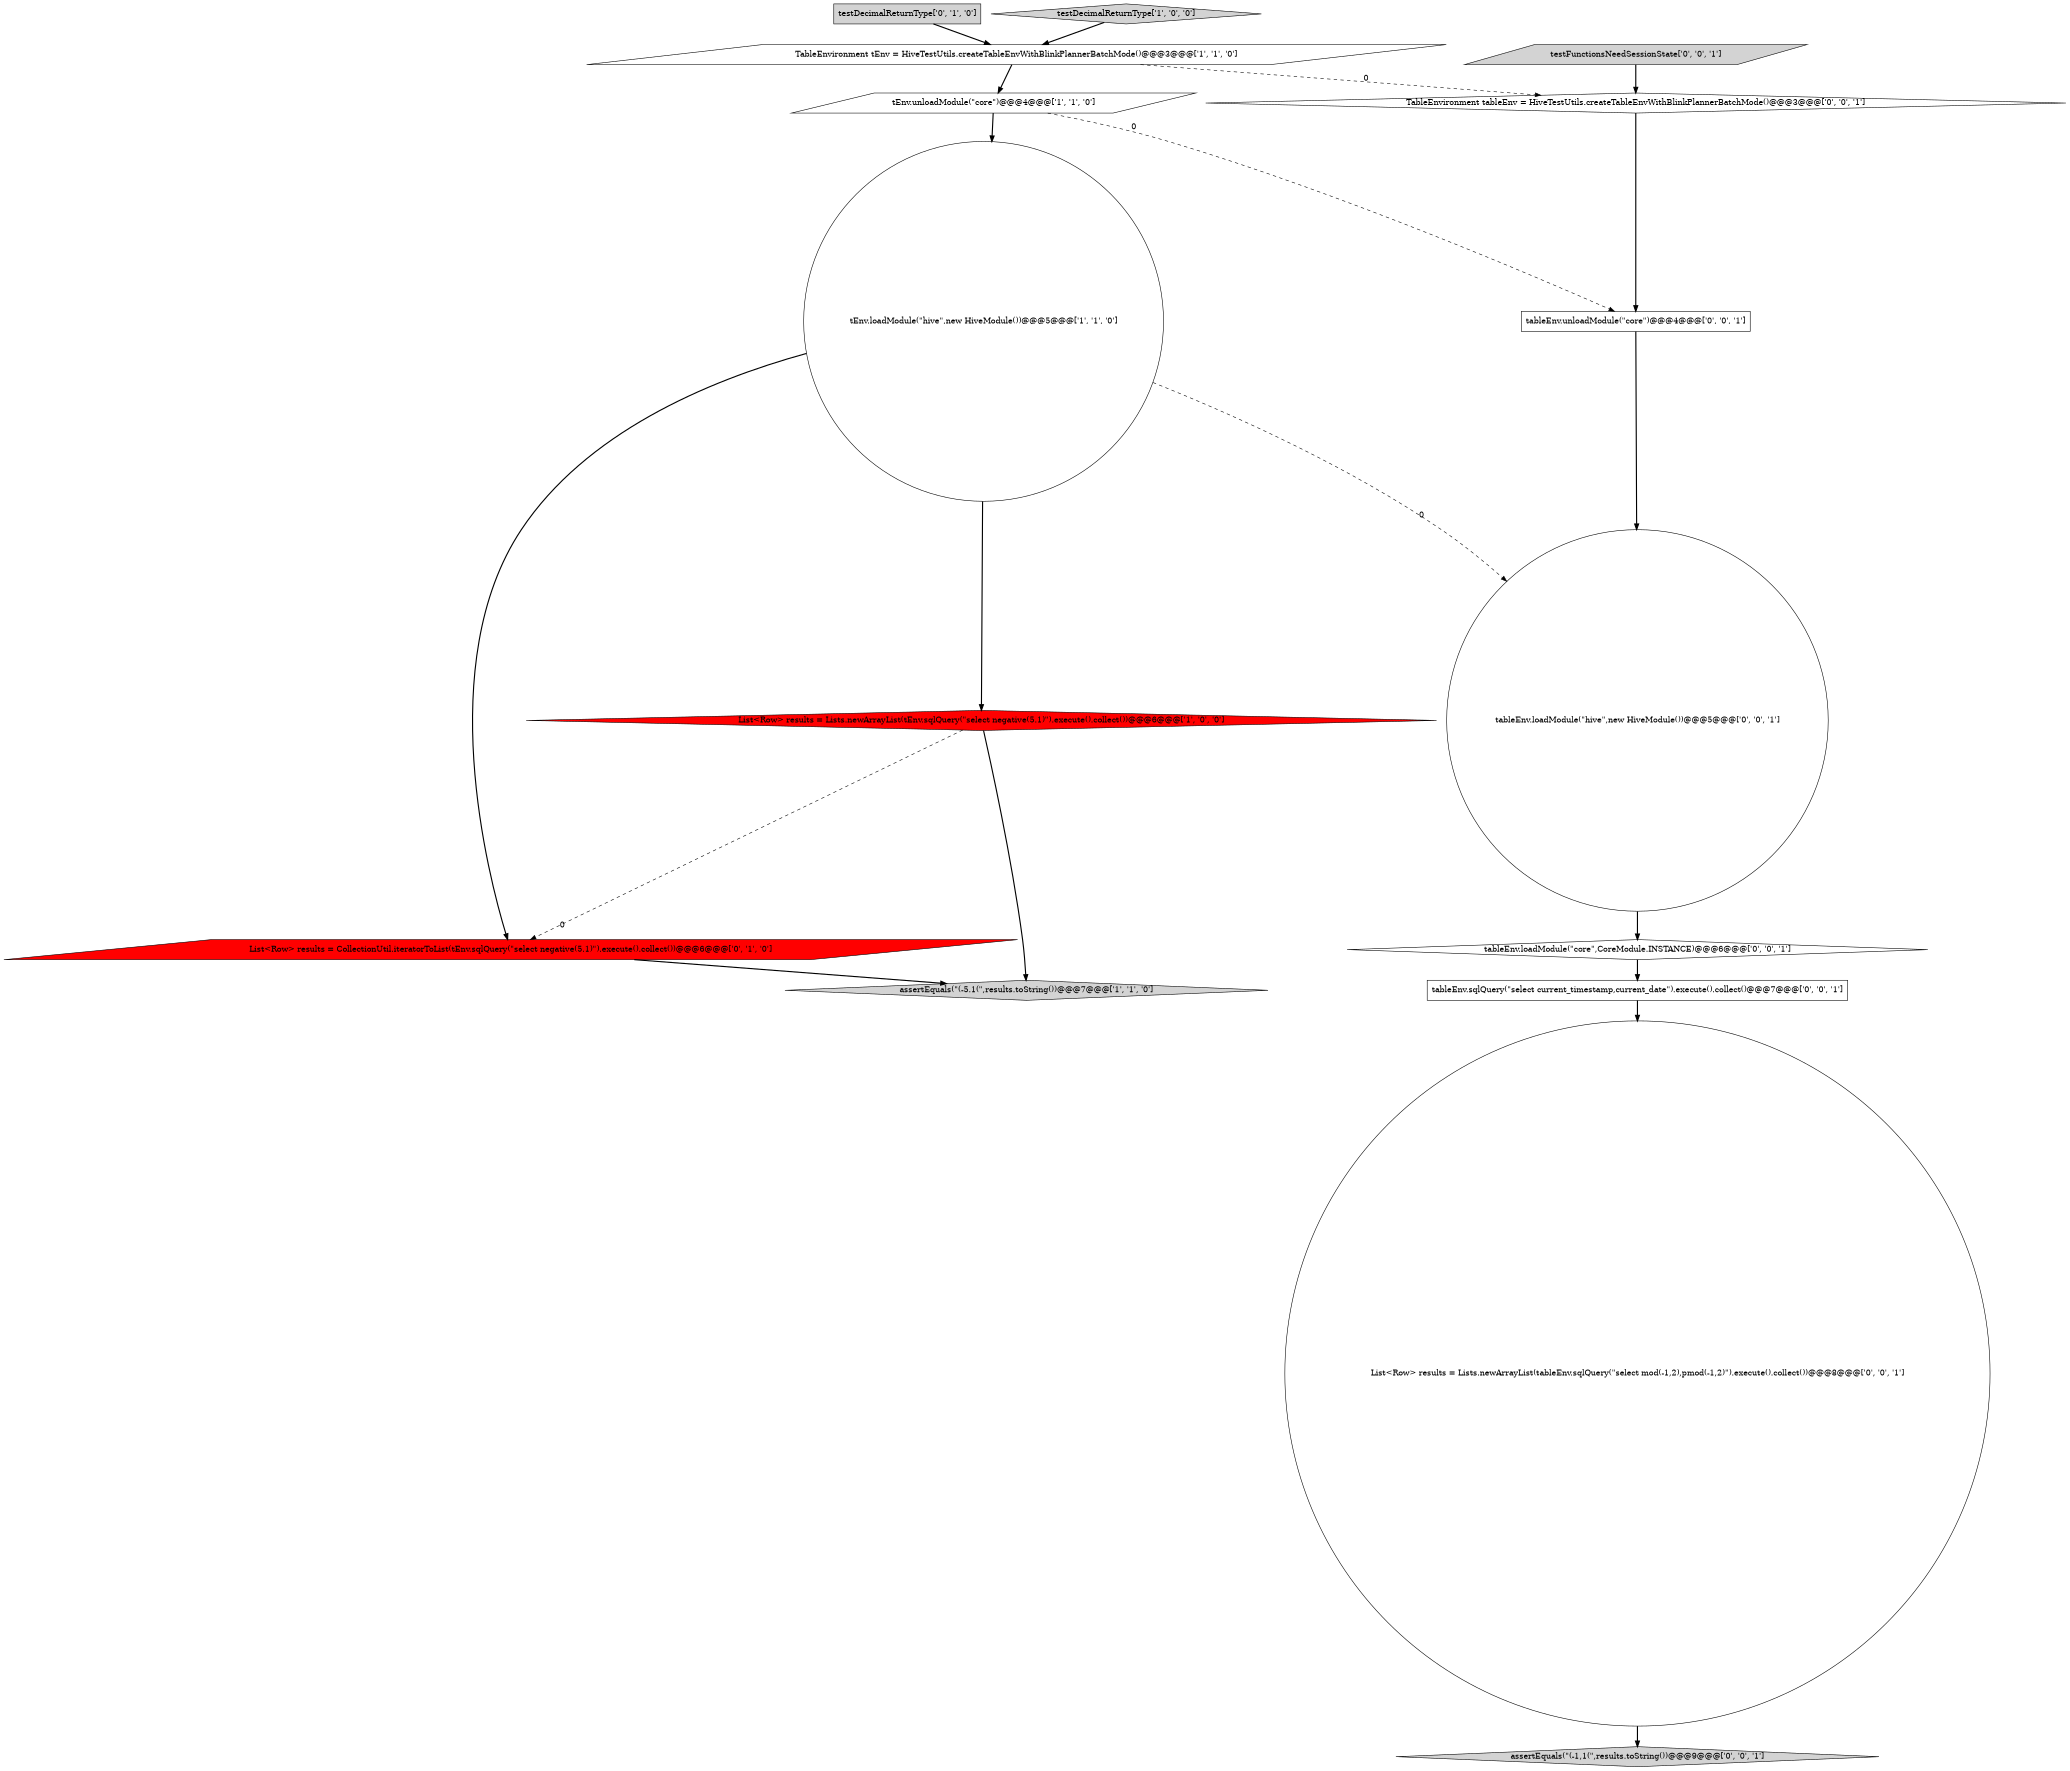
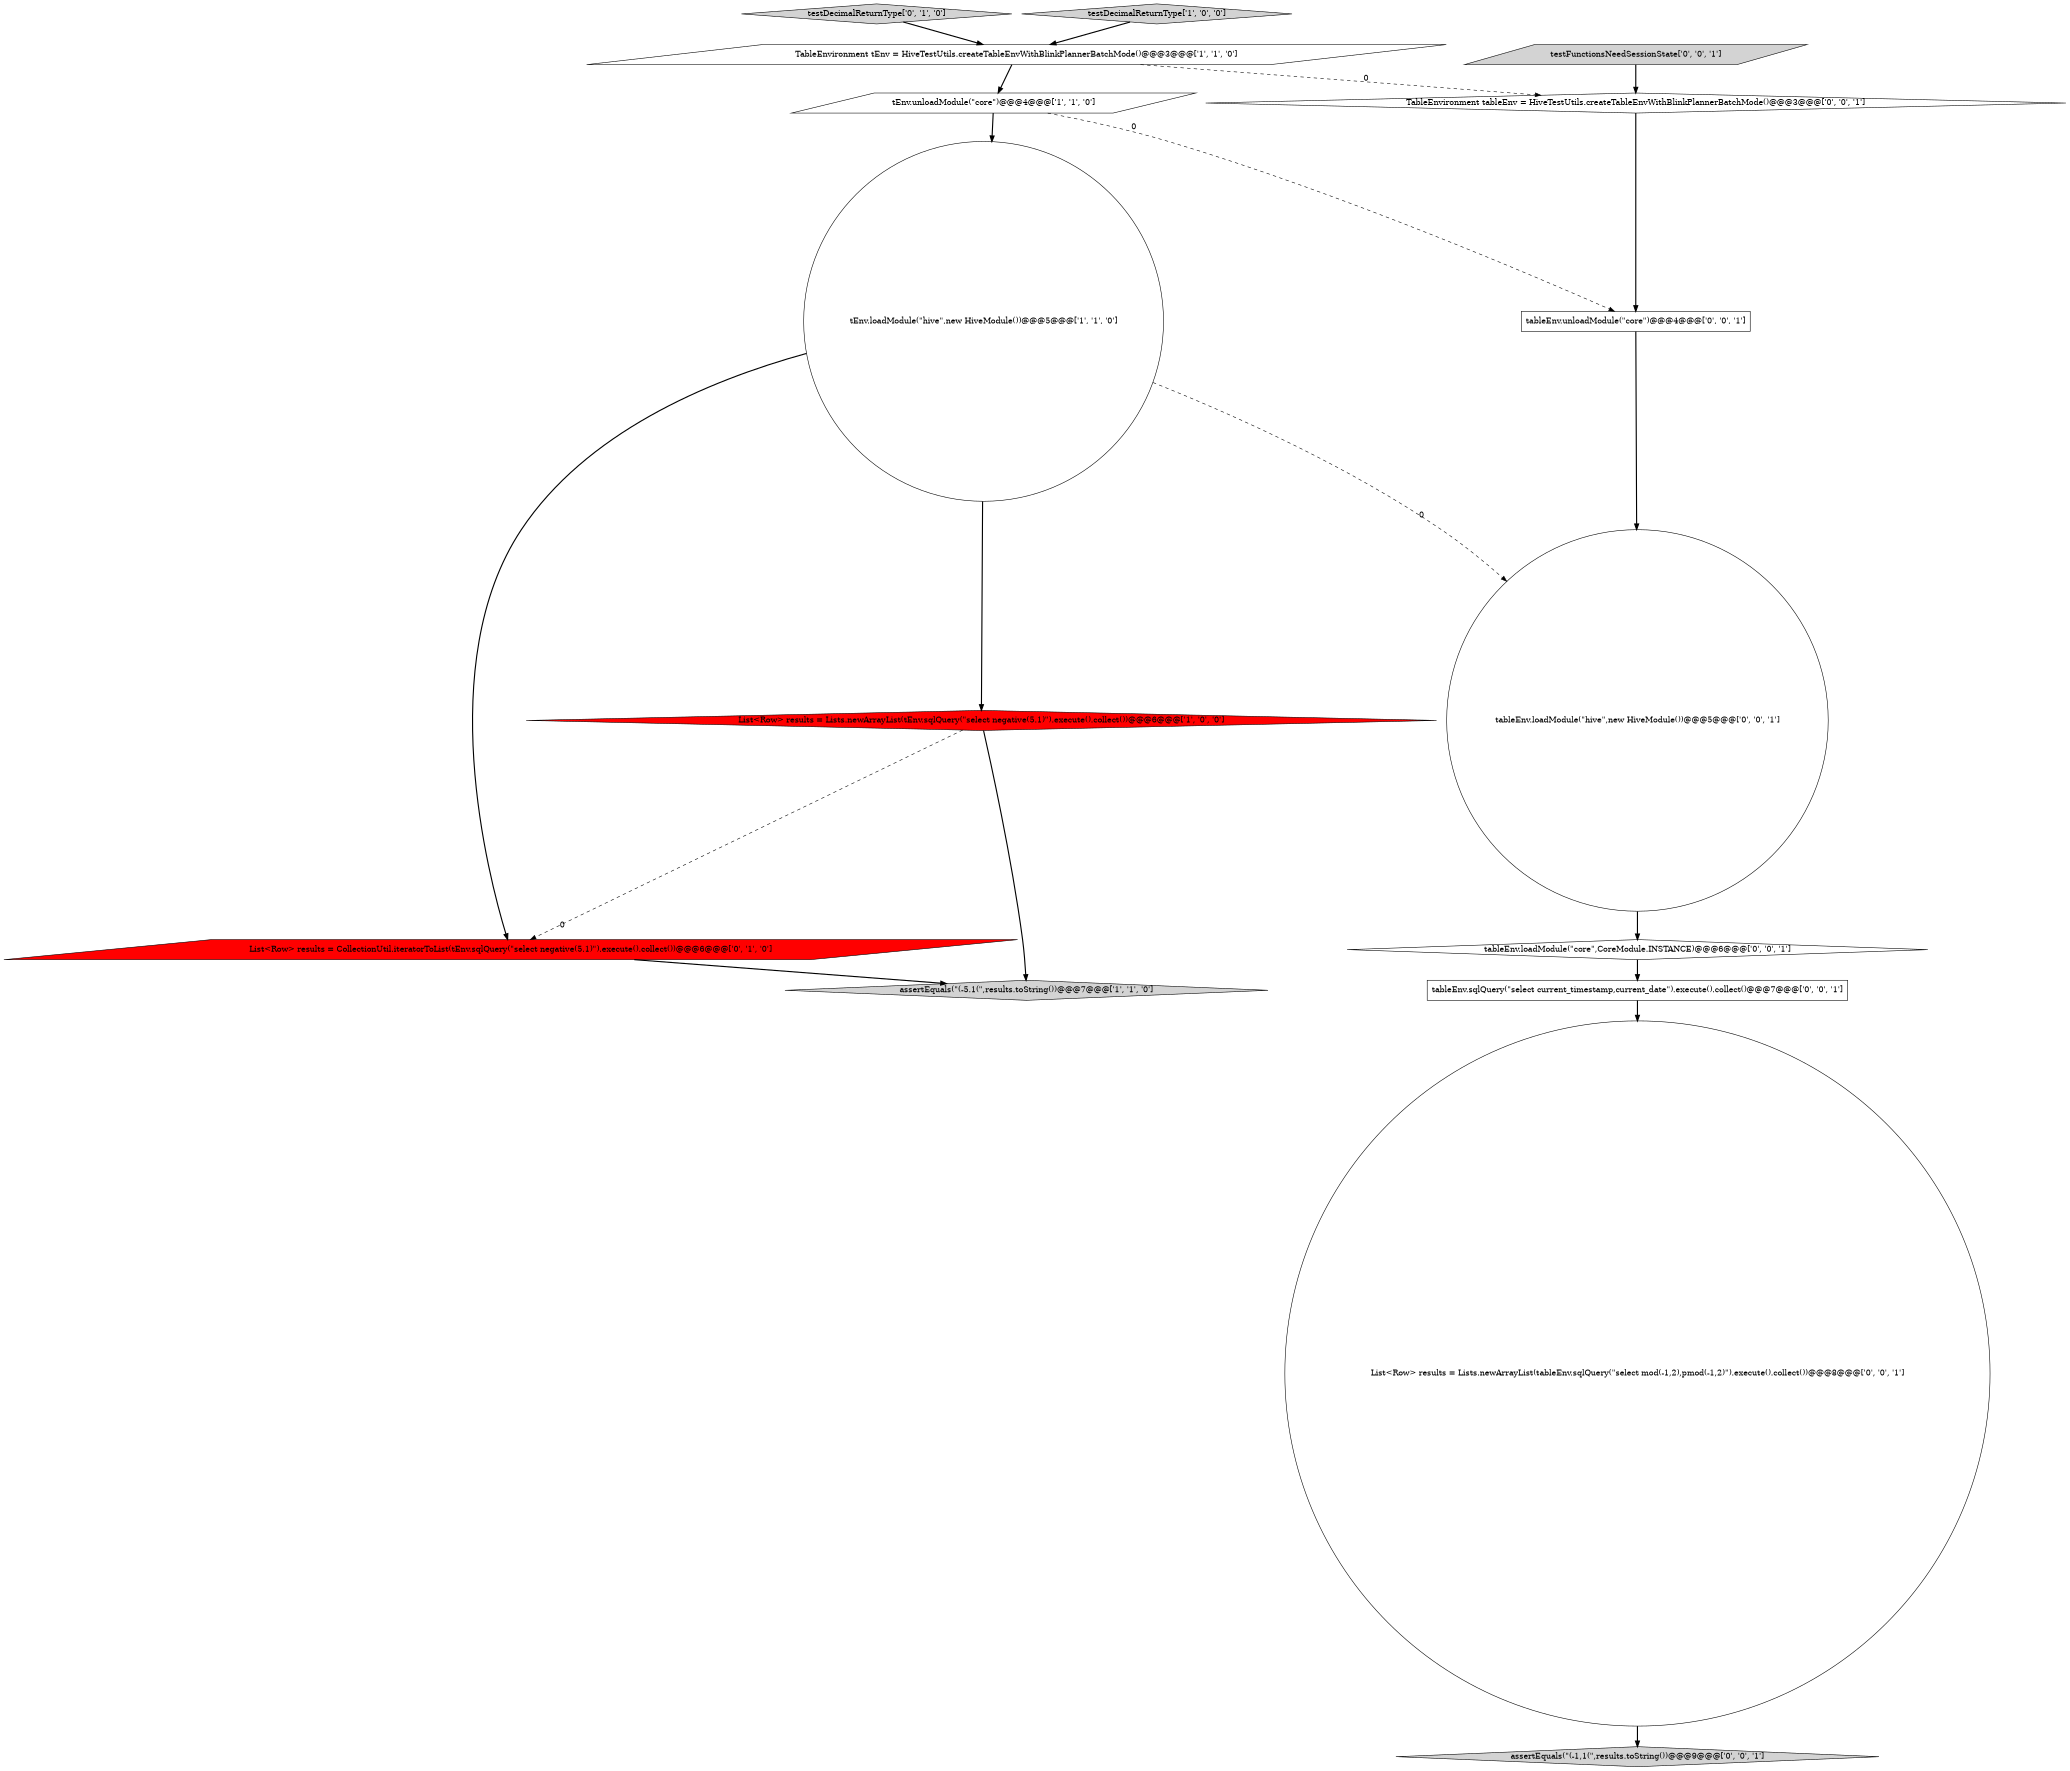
  digraph {
    node [fillcolor=white shape=diamond style=filled]
    edge [style=bold]
    n1 [label="tableEnv.loadModule(\"core\",CoreModule.INSTANCE)@@@6@@@['0', '0', '1']"]
    n2 [label="tableEnv.sqlQuery(\"select current_timestamp,current_date\").execute().collect()@@@7@@@['0', '0', '1']" shape=box]
    n3 [fillcolor=red label="List<Row> results = Lists.newArrayList(tEnv.sqlQuery(\"select negative(5.1)\").execute().collect())@@@6@@@['1', '0', '0']"]
    n4 [fillcolor=lightgray label="assertEquals(\"(-5.1(\",results.toString())@@@7@@@['1', '1', '0']"]
    n5 [fillcolor=red label="List<Row> results = CollectionUtil.iteratorToList(tEnv.sqlQuery(\"select negative(5.1)\").execute().collect())@@@6@@@['0', '1', '0']" shape=parallelogram]
    n6 [label="List<Row> results = Lists.newArrayList(tableEnv.sqlQuery(\"select mod(-1,2),pmod(-1,2)\").execute().collect())@@@8@@@['0', '0', '1']" shape=circle]
    n7 [fillcolor=lightgray label="assertEquals(\"(-1,1(\",results.toString())@@@9@@@['0', '0', '1']"]
    n8 [label="tableEnv.unloadModule(\"core\")@@@4@@@['0', '0', '1']" shape=box]
    n9 [label="tableEnv.loadModule(\"hive\",new HiveModule())@@@5@@@['0', '0', '1']" shape=circle]
-   n10 [fillcolor=lightgray label="testDecimalReturnType['0', '1', '0']" shape=box]
+   n10 [fillcolor=lightgray label="testDecimalReturnType['0', '1', '0']"]
    n11 [label="TableEnvironment tEnv = HiveTestUtils.createTableEnvWithBlinkPlannerBatchMode()@@@3@@@['1', '1', '0']" shape=parallelogram]
    n12 [label="TableEnvironment tableEnv = HiveTestUtils.createTableEnvWithBlinkPlannerBatchMode()@@@3@@@['0', '0', '1']"]
    n13 [fillcolor=lightgray label="testFunctionsNeedSessionState['0', '0', '1']" shape=parallelogram]
    n14 [label="tEnv.loadModule(\"hive\",new HiveModule())@@@5@@@['1', '1', '0']" shape=circle]
    n15 [fillcolor=lightgray label="testDecimalReturnType['1', '0', '0']"]
    n16 [label="tEnv.unloadModule(\"core\")@@@4@@@['1', '1', '0']" shape=parallelogram]
    n1 -> n2
    n2 -> n6
    n3 -> n4
    n3 -> n5 [label=0 style=dashed]
    n5 -> n4
    n6 -> n7
    n8 -> n9
    n9 -> n1
    n10 -> n11
    n11 -> n12 [label=0 style=dashed]
    n11 -> n16
    n12 -> n8
    n13 -> n12
    n14 -> n3
    n14 -> n5
    n14 -> n9 [label=0 style=dashed]
    n15 -> n11
    n16 -> n8 [label=0 style=dashed]
    n16 -> n14
  }
